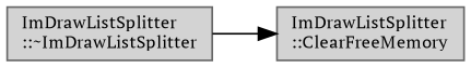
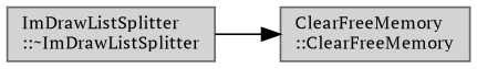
  digraph {
    rankdir=LR
    fontname="PT Serif"
    node [fillcolor=lightgrey fontname="PT Serif" fontsize=10 shape=box style=filled]
    n1 [color=gray40 fontcolor=black height=0.2 label="ImDrawListSplitter\l::~ImDrawListSplitter" width=0.4]
-   n2 [color=grey40 height=0.2 label="ImDrawListSplitter\l::ClearFreeMemory" width=0.4]
+   n2 [color=grey40 height=0.2 label="ClearFreeMemory\l::ClearFreeMemory" width=0.4]
    n1 -> n2 [color=black fontname="PT Serif" fontsize=10 labelfontname=Helvetica labelfontsize=10 style=solid]
  }
